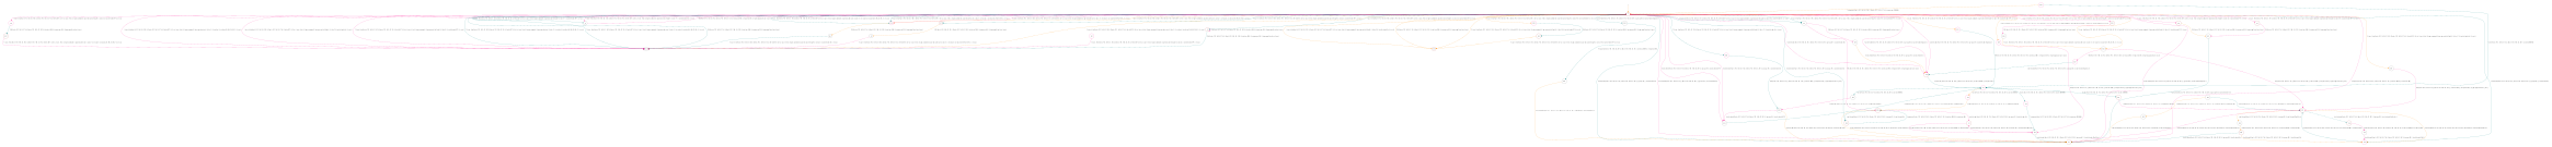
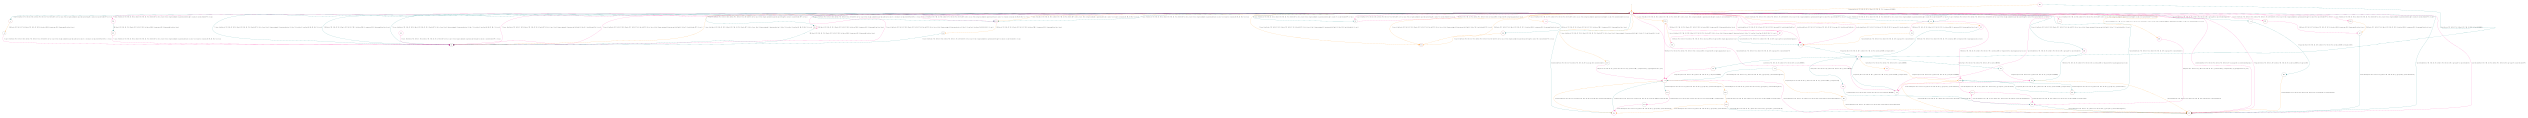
  digraph {
    fontname="Roboto Mono"
    node [color=gray40 fontname="Roboto Mono" shape=circle]
    edge [arrowhead=diamond color=deeppink fontname="Roboto Mono"]
    S00 [shape=point]
    n2 [color=brown label=S1]
    n3 [label=S2]
    n4 [color=brown label=S3]
    n5 [label=S4]
    n6 [color=deeppink label=S5]
    n7 [color=brown label=S7]
    n8 [color=brown label=S9]
    n9 [color=brown label=S10]
    n10 [color=deeppink label=S16]
    n11 [color=brown label=S17]
    n12 [label=S18]
    n13 [label=S23]
    n14 [color=brown label=S25]
    n15 [label=S26]
    n16 [color=deeppink label=S30]
    n17 [color=deeppink label=S31]
    n18 [label=S34]
    n19 [color=deeppink label=S36]
    n20 [color=deeppink label=S38]
    n21 [color=brown label=S40]
    n22 [color=brown label=S42]
    n23 [label=S47]
    n24 [color=deeppink label=S48]
    n25 [color=brown label=S52]
    n26 [label=S6]
    n27 [label=S8]
    n28 [color=deeppink label=S11]
    n29 [color=brown label=S13]
    n30 [color=brown label=S20]
    n31 [label=S24]
    n32 [color=deeppink label=S27]
    n33 [label=S22]
    n34 [label=S35]
    n35 [color=brown label=S37]
    n36 [color=brown label=S39]
    n37 [label=S41]
    n38 [label=S43]
    n39 [label=S33]
    n40 [color=brown label=S12]
    n41 [color=deeppink label=S19]
    n42 [label=S32]
    n43 [color=deeppink label=S46]
    n44 [color=deeppink label=S49]
    n45 [color=brown label=S14]
    n46 [label=S28]
    n47 [label=S15]
    n48 [color=brown label=S29]
    n49 [label=S44]
    n50 [label=S45]
    n51 [color=brown label=S21]
    n52 [color=deeppink label=S51]
    S00 -> n2 [arrowhead=box color=darkorange]
    n2 -> n3 [color=darkorange label="?/json.htm(Host=192.168.43.102|||Dest=192.168.43.76|||Verb=GET|||Uri=/json.htm|||type=command|||param=udevice|||idx=1|||nvalue|||svalue=26.00;53.00;1|||rssi)"]
    n2 -> n3 [arrowhead=box color=teal label="?/json.htm(Host=192.168.43.102|||Dest=192.168.43.76|||Verb=GET|||Uri=/json.htm|||type=command|||param=udevice|||idx=1|||nvalue|||svalue=26.00;55.00;1|||rssi)"]
    n2 -> n3 [arrowhead=vee color=teal label="?/json.htm(Host=192.168.43.102|||Dest=192.168.43.76|||Verb=GET|||Uri=/json.htm|||type=command|||param=udevice|||idx=1|||nvalue|||svalue=26.00;52.00;1|||rssi)"]
    n2 -> n3 [arrowhead=vee label="?/json.htm(Host=192.168.43.102|||Dest=192.168.43.76|||Verb=GET|||Uri=/json.htm|||type=command|||param=udevice|||idx=1|||nvalue|||svalue=26.00;54.00;1|||rssi)"]
    n2 -> n3 [label="?/json.htm(Host=192.168.43.102|||Dest=192.168.43.76|||Verb=GET|||Uri=/json.htm|||type=command|||param=switchlight|||idx=2|||switchcmd=On|||rssi)"]
    n2 -> n3 [arrowhead=box label="?/json.htm(Host=192.168.43.102|||Dest=192.168.43.76|||Verb=GET|||Uri=/json.htm|||type=command|||param=switchlight|||idx=2|||switchcmd=Off|||rssi)"]
    n2 -> n4 [arrowhead=vee color=darkorange label="?/json.htm(Host=192.168.43.101|||Dest=192.168.43.76|||Verb=GET|||Uri=/json.htm|||type=command|||param=switchlight|||idx=10|||switchcmd=On|||rssi)"]
    n2 -> n4 [arrowhead=box color=darkorange label="?/json.htm(Host=192.168.43.101|||Dest=192.168.43.76|||Verb=GET|||Uri=/json.htm|||type=command|||param=switchlight|||idx=10|||switchcmd=Off|||rssi)"]
    n2 -> n5 [arrowhead=vee color=teal label="?/json.htm(Host=192.168.43.124|||Dest=192.168.43.76|||Verb=GET|||Uri=/json.htm|||type=command|||param=switchlight|||idx=11|||switchcmd=Off|||rssi)"]
    n2 -> n5 [label="?/json.htm(Host=192.168.43.124|||Dest=192.168.43.76|||Verb=GET|||Uri=/json.htm|||type=command|||param=switchlight|||idx=11|||switchcmd=On|||rssi)"]
    n2 -> n6 [arrowhead=vee label="?/json.htm(Host=192.168.43.102|||Dest=192.168.43.76|||Verb=GET|||Uri=/json.htm|||type=command|||param=udevice|||idx=1|||nvalue|||svalue=26.00;55.00;1|||rssi)"]
    n2 -> n6 [arrowhead=vee color=darkorange label="?/json.htm(Host=192.168.43.102|||Dest=192.168.43.76|||Verb=GET|||Uri=/json.htm|||type=command|||param=udevice|||idx=1|||nvalue|||svalue=26.00;53.00;1|||rssi)"]
    n2 -> n6 [color=teal label="?/json.htm(Host=192.168.43.102|||Dest=192.168.43.76|||Verb=GET|||Uri=/json.htm|||type=command|||param=udevice|||idx=1|||nvalue|||svalue=26.00;52.00;1|||rssi)"]
    n2 -> n6 [arrowhead=box color=teal label="?/json.htm(Host=192.168.43.102|||Dest=192.168.43.76|||Verb=GET|||Uri=/json.htm|||type=command|||param=udevice|||idx=1|||nvalue|||svalue=26.00;54.00;1|||rssi)"]
    n2 -> n7 [arrowhead=box color=teal label="?/json.htm(Host=192.168.43.102|||Dest=192.168.43.76|||Verb=GET|||Uri=/json.htm|||type=command|||param=switchlight|||idx=2|||switchcmd=Off|||rssi)"]
    n2 -> n8 [arrowhead=box color=teal label="?/json.htm(Host=192.168.43.102|||Dest=192.168.43.76|||Verb=GET|||Uri=/json.htm|||type=command|||param=switchlight|||idx=2|||switchcmd=Off|||rssi)"]
    n2 -> n9 [arrowhead=vee label="!switchcmd(Host=192.168.43.76|||Dest=192.168.43.201|||group=01|||switchcmd=On)"]
    n2 -> n9 [label="!switchcmd(Host=192.168.43.76|||Dest=192.168.43.201|||group=02|||switchcmd=ChgColor)"]
    n2 -> n9 [arrowhead=box label="!switchcmd(Host=192.168.43.76|||Dest=192.168.43.201|||group=01|||switchcmd=ChgColor)"]
    n2 -> n10 [color=teal label="!switchcmd(Host=192.168.43.76|||Dest=192.168.43.201|||group=02|||switchcmd=On)"]
    n2 -> n11 [arrowhead=vee color=teal label="!switchcmd(Host=192.168.43.76|||Dest=192.168.43.201|||group=01|||switchcmd=On)"]
    n2 -> n11 [arrowhead=vee label="!switchcmd(Host=192.168.43.76|||Dest=192.168.43.201|||group=01|||switchcmd=Off)"]
    n2 -> n11 [arrowhead=vee label="!switchcmd(Host=192.168.43.76|||Dest=192.168.43.201|||group=02|||switchcmd=ChgColor)"]
    n2 -> n12 [arrowhead=vee label="!switchcmd(Host=192.168.43.76|||Dest=192.168.43.201|||group=01|||switchcmd=Off)"]
    n2 -> n12 [label="!switchcmd(Host=192.168.43.76|||Dest=192.168.43.201|||group=01|||switchcmd=On)"]
    n2 -> n13 [arrowhead=box color=teal label="?/json.htm(Host=192.168.43.101|||Dest=192.168.43.76|||Verb=GET|||Uri=/json.htm|||type=command|||param=switchlight|||idx=10|||switchcmd=On|||rssi)"]
    n2 -> n13 [color=teal label="?/json.htm(Host=192.168.43.101|||Dest=192.168.43.76|||Verb=GET|||Uri=/json.htm|||type=command|||param=switchlight|||idx=10|||switchcmd=Off|||rssi)"]
    n2 -> n14 [arrowhead=vee color=teal label="!switchcmd(Host=192.168.43.76|||Dest=192.168.43.201|||group=01|||switchcmd=On)"]
    n2 -> n15 [arrowhead=box color=darkorange label="?/json.htm(Host=192.168.43.102|||Dest=192.168.43.76|||Verb=GET|||Uri=/json.htm|||type=command|||param=switchlight|||idx=2|||switchcmd=Off|||rssi)"]
    n2 -> n16 [color=darkorange label="?/json.htm(Host=192.168.43.101|||Dest=192.168.43.76|||Verb=GET|||Uri=/json.htm|||type=command|||param=switchlight|||idx=10|||switchcmd=On|||rssi)"]
    n2 -> n17 [arrowhead=box color=darkorange label="?/json.htm(Host=192.168.43.101|||Dest=192.168.43.76|||Verb=GET|||Uri=/json.htm|||type=command|||param=switchlight|||idx=10|||switchcmd=Off|||rssi)"]
    n2 -> n18 [arrowhead=vee color=teal label="!switchcmd(Host=192.168.43.76|||Dest=192.168.43.201|||group=02|||switchcmd=ChgColor)"]
    n2 -> n19 [label="?/json.htm(Host=192.168.43.102|||Dest=192.168.43.76|||Verb=GET|||Uri=/json.htm|||type=command|||param=switchlight|||idx=2|||switchcmd=Off|||rssi)"]
    n2 -> n20 [arrowhead=vee color=darkorange label="?/json.htm(Host=192.168.43.101|||Dest=192.168.43.76|||Verb=GET|||Uri=/json.htm|||type=command|||param=switchlight|||idx=10|||switchcmd=On|||rssi)"]
    n2 -> n21 [label="?/json.htm(Host=192.168.43.102|||Dest=192.168.43.76|||Verb=GET|||Uri=/json.htm|||type=command|||param=switchlight|||idx=2|||switchcmd=Off|||rssi)"]
    n2 -> n22 [arrowhead=vee label="?/json.htm(Host=192.168.43.102|||Dest=192.168.43.76|||Verb=GET|||Uri=/json.htm|||type=command|||param=switchlight|||idx=2|||switchcmd=Off|||rssi)"]
    n2 -> n23 [color=darkorange label="?/json.htm(Host=192.168.43.124|||Dest=192.168.43.76|||Verb=GET|||Uri=/json.htm|||type=command|||param=switchlight|||idx=11|||switchcmd=On|||rssi)"]
    n2 -> n24 [color=teal label="?/json.htm(Host=192.168.43.124|||Dest=192.168.43.76|||Verb=GET|||Uri=/json.htm|||type=command|||param=switchlight|||idx=11|||switchcmd=On|||rssi)"]
    n2 -> n25 [label="?/json.htm(Host=192.168.43.101|||Dest=192.168.43.76|||Verb=GET|||Uri=/json.htm|||type=command|||param=switchlight|||idx=10|||switchcmd=Off|||rssi)"]
    n3 -> n2 [arrowhead=box color=teal label="!OK(Host=192.168.43.76|||Dest=192.168.43.102|||status=200|||response=OK|||type=application/json)"]
    n4 -> n2 [arrowhead=vee color=darkorange label="!OK(Host=192.168.43.76|||Dest=192.168.43.101|||status=200|||response=OK|||type=application/json)"]
    n5 -> n2 [arrowhead=box label="!OK(Host=192.168.43.76|||Dest=192.168.43.124|||status=200|||response=OK|||type=application/json)"]
    n6 -> n26 [color=darkorange label="!OK(Host=192.168.43.76|||Dest=192.168.43.102|||status=200|||response=OK|||type=application/json)"]
    n7 -> n27 [arrowhead=vee color=darkorange label="!OK(Host=192.168.43.76|||Dest=192.168.43.102|||status=200|||response=OK|||type=application/json)"]
    n8 -> n3 [color=teal label="!OK(Host=192.168.43.76|||Dest=192.168.43.102|||status=200|||response=OK|||type=application/json)"]
    n8 -> n8 [arrowhead=vee label="!OK(Host=192.168.43.76|||Dest=192.168.43.102|||status=200|||response=OK|||type=application/json)"]
    n9 -> n28 [arrowhead=vee color=teal label="?response(Host=192.168.43.201|||Dest=192.168.43.76|||status=0300|||response=01)"]
    n10 -> n29 [arrowhead=vee color=teal label="?response(Host=192.168.43.201|||Dest=192.168.43.76|||status=0300|||response=00)"]
    n11 -> n2 [label="?response(Host=192.168.43.201|||Dest=192.168.43.76|||status=0300|||response=00)"]
    n12 -> n28 [arrowhead=box color=teal label="?response(Host=192.168.43.201|||Dest=192.168.43.76|||status=0300|||response=00)"]
    n13 -> n30 [arrowhead=box label="!OK(Host=192.168.43.76|||Dest=192.168.43.101|||status=200|||response=OK|||type=application/json)"]
    n13 -> n31 [arrowhead=vee label="!OK(Host=192.168.43.76|||Dest=192.168.43.101|||status=200|||response=OK|||type=application/json)"]
    n14 -> n30 [arrowhead=box color=teal label="?response(Host=192.168.43.201|||Dest=192.168.43.76|||status=0300|||response=00)"]
    n15 -> n29 [arrowhead=box label="!OK(Host=192.168.43.76|||Dest=192.168.43.102|||status=200|||response=OK|||type=application/json)"]
    n15 -> n32 [label="!OK(Host=192.168.43.76|||Dest=192.168.43.102|||status=200|||response=OK|||type=application/json)"]
    n16 -> n33 [label="!OK(Host=192.168.43.76|||Dest=192.168.43.101|||status=200|||response=OK|||type=application/json)"]
    n17 -> n28 [arrowhead=box color=teal label="!OK(Host=192.168.43.76|||Dest=192.168.43.101|||status=200|||response=OK|||type=application/json)"]
    n18 -> n34 [arrowhead=box color=teal label="?response(Host=192.168.43.201|||Dest=192.168.43.76|||status=0300|||response=00)"]
    n19 -> n35 [arrowhead=box color=teal label="!OK(Host=192.168.43.76|||Dest=192.168.43.102|||status=200|||response=OK|||type=application/json)"]
    n20 -> n36 [arrowhead=box color=teal label="!OK(Host=192.168.43.76|||Dest=192.168.43.101|||status=200|||response=OK|||type=application/json)"]
    n21 -> n37 [arrowhead=vee color=darkorange label="!OK(Host=192.168.43.76|||Dest=192.168.43.102|||status=200|||response=OK|||type=application/json)"]
-   n22 -> n38 [arrowhead=vee label="!OK(Host=192.168.43.76|||Dest=192.168.43.102|||status=200|||response=OK|||type=application/json)"]
+   n32 -> n38 [arrowhead=vee label="!OK(Host=192.168.43.76|||Dest=192.168.43.102|||status=200|||response=OK|||type=application/json)"]
    n23 -> n29 [arrowhead=vee label="!OK(Host=192.168.43.76|||Dest=192.168.43.124|||status=200|||response=OK|||type=application/json)"]
    n24 -> n39 [color=teal label="!OK(Host=192.168.43.76|||Dest=192.168.43.124|||status=200|||response=OK|||type=application/json)"]
    n25 -> n37 [label="!OK(Host=192.168.43.76|||Dest=192.168.43.101|||status=200|||response=OK|||type=application/json)"]
    n26 -> n3 [arrowhead=vee color=teal label="?/json.htm(Host=192.168.43.102|||Dest=192.168.43.76|||Verb=GET|||Uri=/json.htm|||type=command|||param=switchlight|||idx=2|||switchcmd=On|||rssi)"]
    n27 -> n3 [arrowhead=vee label="?/json.htm(Host=192.168.43.102|||Dest=192.168.43.76|||Verb=GET|||Uri=/json.htm|||type=command|||param=udevice|||idx=1|||nvalue|||svalue=26.00;53.00;1|||rssi)"]
    n28 -> n40 [color=teal label="!link(Host=192.168.43.76|||Dest=192.168.43.201|||link=200000)"]
    n28 -> n41 [arrowhead=box color=darkorange label="!link(Host=192.168.43.76|||Dest=192.168.43.201|||link=200000)"]
    n28 -> n42 [arrowhead=vee color=teal label="!link(Host=192.168.43.76|||Dest=192.168.43.201|||link=200000)"]
    n28 -> n43 [color=teal label="!link(Host=192.168.43.76|||Dest=192.168.43.201|||link=200000)"]
    n29 -> n10 [color=darkorange label="!switchcmd(Host=192.168.43.76|||Dest=192.168.43.201|||group=02|||switchcmd=ChgColor)"]
    n29 -> n11 [label="!switchcmd(Host=192.168.43.76|||Dest=192.168.43.201|||group=02|||switchcmd=ChgColor)"]
    n29 -> n45 [arrowhead=vee color=teal label="!switchcmd(Host=192.168.43.76|||Dest=192.168.43.201|||group=02|||switchcmd=ChgColor)"]
    n29 -> n46 [color=darkorange label="!switchcmd(Host=192.168.43.76|||Dest=192.168.43.201|||group=02|||switchcmd=ChgColor)"]
    n30 -> n11 [arrowhead=vee color=darkorange label="!switchcmd(Host=192.168.43.76|||Dest=192.168.43.201|||group=01|||switchcmd=On)"]
    n30 -> n14 [arrowhead=vee color=teal label="!switchcmd(Host=192.168.43.76|||Dest=192.168.43.201|||group=01|||switchcmd=On)"]
    n30 -> n51 [arrowhead=vee label="!switchcmd(Host=192.168.43.76|||Dest=192.168.43.201|||group=01|||switchcmd=On)"]
    n31 -> n9 [arrowhead=box color=darkorange label="!switchcmd(Host=192.168.43.76|||Dest=192.168.43.201|||group=01|||switchcmd=On)"]
    n32 -> n9 [arrowhead=box color=teal label="!switchcmd(Host=192.168.43.76|||Dest=192.168.43.201|||group=02|||switchcmd=ChgColor)"]
    n33 -> n11 [color=teal label="!switchcmd(Host=192.168.43.76|||Dest=192.168.43.201|||group=01|||switchcmd=ChgColor)"]
    n33 -> n51 [arrowhead=vee label="!switchcmd(Host=192.168.43.76|||Dest=192.168.43.201|||group=01|||switchcmd=ChgColor)"]
    n34 -> n11 [arrowhead=box color=darkorange label="!switchcmd(Host=192.168.43.76|||Dest=192.168.43.201|||group=02|||switchcmd=Off)"]
    n35 -> n3 [label="?/json.htm(Host=192.168.43.102|||Dest=192.168.43.76|||Verb=GET|||Uri=/json.htm|||type=command|||param=udevice|||idx=1|||nvalue|||svalue=26.00;54.00;1|||rssi)"]
    n36 -> n4 [arrowhead=vee color=darkorange label="?/json.htm(Host=192.168.43.101|||Dest=192.168.43.76|||Verb=GET|||Uri=/json.htm|||type=command|||param=switchlight|||idx=10|||switchcmd=Off|||rssi)"]
    n37 -> n11 [arrowhead=box color=teal label="!switchcmd(Host=192.168.43.76|||Dest=192.168.43.201|||group=02|||switchcmd=On41)"]
    n38 -> n15 [arrowhead=vee color=darkorange label="?/json.htm(Host=192.168.43.102|||Dest=192.168.43.76|||Verb=GET|||Uri=/json.htm|||type=command|||param=udevice|||idx=1|||nvalue|||svalue=26.00;52.00;1|||rssi)"]
    n39 -> n11 [color=darkorange label="!switchcmd(Host=192.168.43.76|||Dest=192.168.43.201|||group=01|||switchcmd=Off)"]
    n39 -> n12 [label="!switchcmd(Host=192.168.43.76|||Dest=192.168.43.201|||group=01|||switchcmd=Off)"]
    n40 -> n29 [arrowhead=box label="?response(Host=192.168.43.201|||Dest=192.168.43.76|||response=280000)"]
    n41 -> n30 [arrowhead=vee color=darkorange label="?response(Host=192.168.43.201|||Dest=192.168.43.76|||response=280000)"]
    n42 -> n39 [arrowhead=box label="?response(Host=192.168.43.201|||Dest=192.168.43.76|||response=280000)"]
    n43 -> n33 [color=teal label="?response(Host=192.168.43.201|||Dest=192.168.43.76|||response=280000)"]
    n44 -> n2 [color=darkorange label="?response(Host=192.168.43.201|||Dest=192.168.43.76|||response=280000)"]
    n44 -> n28 [color=teal label="!link(Host=192.168.43.76|||Dest=192.168.43.201|||link=200000)"]
    n45 -> n47 [arrowhead=box label="?response(Host=192.168.43.201|||Dest=192.168.43.76|||status=0300|||response=00)"]
    n46 -> n48 [color=darkorange label="?response(Host=192.168.43.201|||Dest=192.168.43.76|||status=0300|||response=00)"]
    n47 -> n10 [arrowhead=box label="!switchcmd(Host=192.168.43.76|||Dest=192.168.43.201|||group=02|||switchcmd=On34)"]
    n48 -> n10 [arrowhead=box color=darkorange label="!switchcmd(Host=192.168.43.76|||Dest=192.168.43.201|||group=02|||switchcmd=On)"]
    n48 -> n11 [color=teal label="!switchcmd(Host=192.168.43.76|||Dest=192.168.43.201|||group=02|||switchcmd=On)"]
    n49 -> n29 [color=teal label="!switchcmd(Host=192.168.43.76|||Dest=192.168.43.201|||group=02|||switchcmd=ChgColor)"]
    n49 -> n50 [color=darkorange label="?response(Host=192.168.43.201|||Dest=192.168.43.76|||status=0300|||response=00)"]
    n50 -> n11 [arrowhead=box color=darkorange label="!switchcmd(Host=192.168.43.76|||Dest=192.168.43.201|||group=02|||switchcmd=On94)"]
    n51 -> n33 [arrowhead=box label="?response(Host=192.168.43.201|||Dest=192.168.43.76|||status=0300|||response=00)"]
    n52 -> n3 [arrowhead=box label="?/json.htm(Host=192.168.43.102|||Dest=192.168.43.76|||Verb=GET|||Uri=/json.htm|||type=command|||param=switchlight|||idx=2|||switchcmd=Off|||rssi)"]
  }
